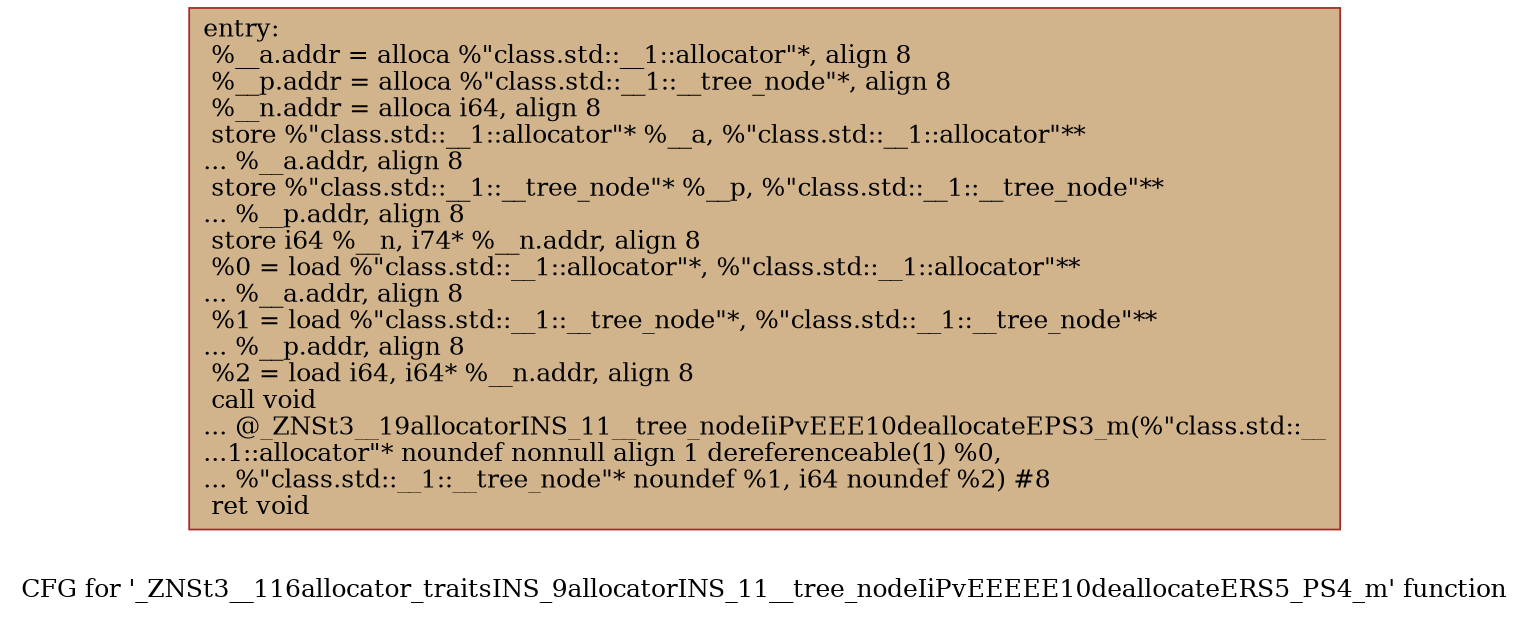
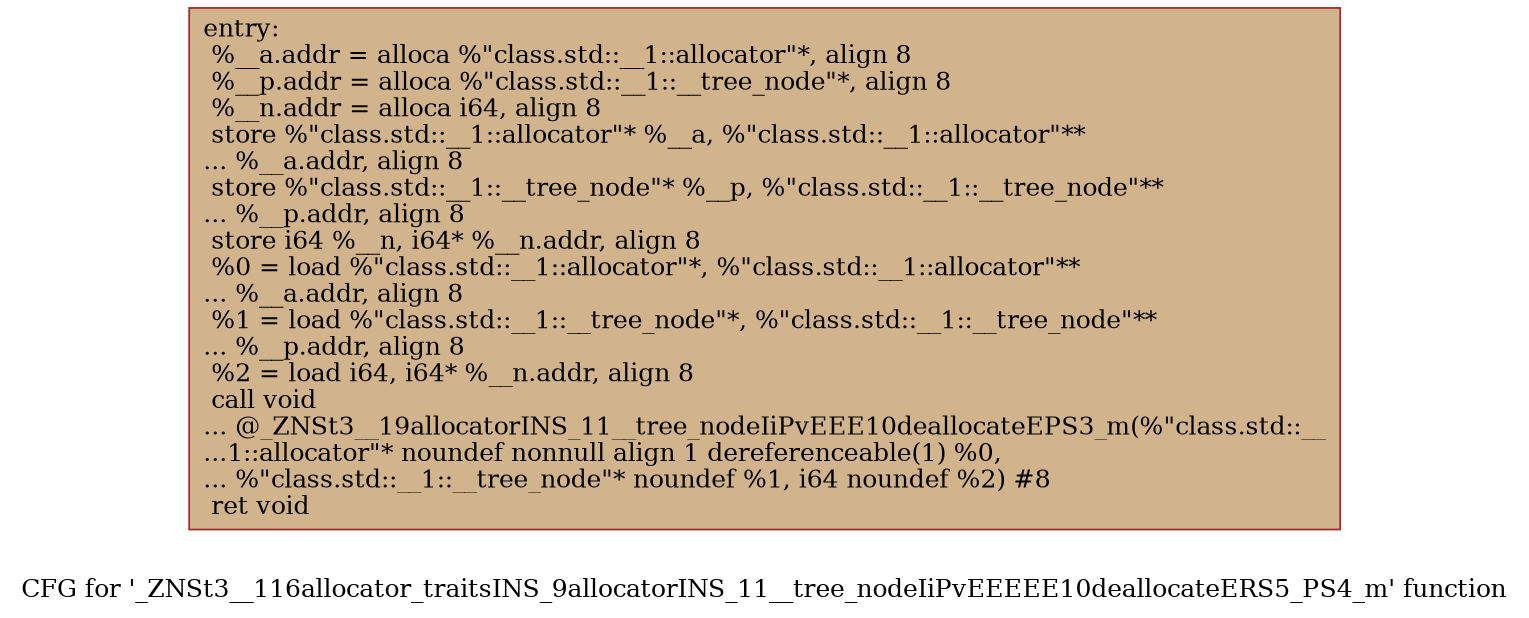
  digraph {
    label="CFG for '_ZNSt3__116allocator_traitsINS_9allocatorINS_11__tree_nodeIiPvEEEEE10deallocateERS5_PS4_m' function"
    rankdir=LR
-   n1 [color=brown fillcolor=tan label="{entry:\l  %__a.addr = alloca %\"class.std::__1::allocator\"*, align 8\l  %__p.addr = alloca %\"class.std::__1::__tree_node\"*, align 8\l  %__n.addr = alloca i64, align 8\l  store %\"class.std::__1::allocator\"* %__a, %\"class.std::__1::allocator\"**\l... %__a.addr, align 8\l  store %\"class.std::__1::__tree_node\"* %__p, %\"class.std::__1::__tree_node\"**\l... %__p.addr, align 8\l  store i64 %__n, i74* %__n.addr, align 8\l  %0 = load %\"class.std::__1::allocator\"*, %\"class.std::__1::allocator\"**\l... %__a.addr, align 8\l  %1 = load %\"class.std::__1::__tree_node\"*, %\"class.std::__1::__tree_node\"**\l... %__p.addr, align 8\l  %2 = load i64, i64* %__n.addr, align 8\l  call void\l... @_ZNSt3__19allocatorINS_11__tree_nodeIiPvEEE10deallocateEPS3_m(%\"class.std::__\l...1::allocator\"* noundef nonnull align 1 dereferenceable(1) %0,\l... %\"class.std::__1::__tree_node\"* noundef %1, i64 noundef %2) #8\l  ret void\l}" shape=record style=filled]
+   n1 [color=brown fillcolor=tan label="{entry:\l  %__a.addr = alloca %\"class.std::__1::allocator\"*, align 8\l  %__p.addr = alloca %\"class.std::__1::__tree_node\"*, align 8\l  %__n.addr = alloca i64, align 8\l  store %\"class.std::__1::allocator\"* %__a, %\"class.std::__1::allocator\"**\l... %__a.addr, align 8\l  store %\"class.std::__1::__tree_node\"* %__p, %\"class.std::__1::__tree_node\"**\l... %__p.addr, align 8\l  store i64 %__n, i64* %__n.addr, align 8\l  %0 = load %\"class.std::__1::allocator\"*, %\"class.std::__1::allocator\"**\l... %__a.addr, align 8\l  %1 = load %\"class.std::__1::__tree_node\"*, %\"class.std::__1::__tree_node\"**\l... %__p.addr, align 8\l  %2 = load i64, i64* %__n.addr, align 8\l  call void\l... @_ZNSt3__19allocatorINS_11__tree_nodeIiPvEEE10deallocateEPS3_m(%\"class.std::__\l...1::allocator\"* noundef nonnull align 1 dereferenceable(1) %0,\l... %\"class.std::__1::__tree_node\"* noundef %1, i64 noundef %2) #8\l  ret void\l}" shape=record style=filled]
  }
